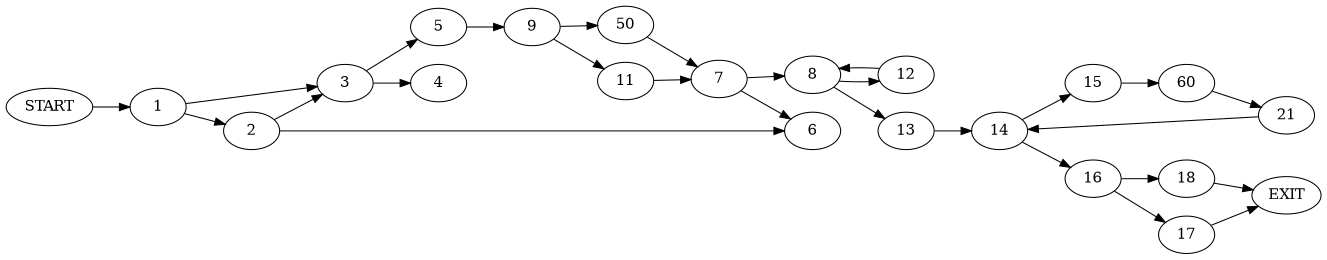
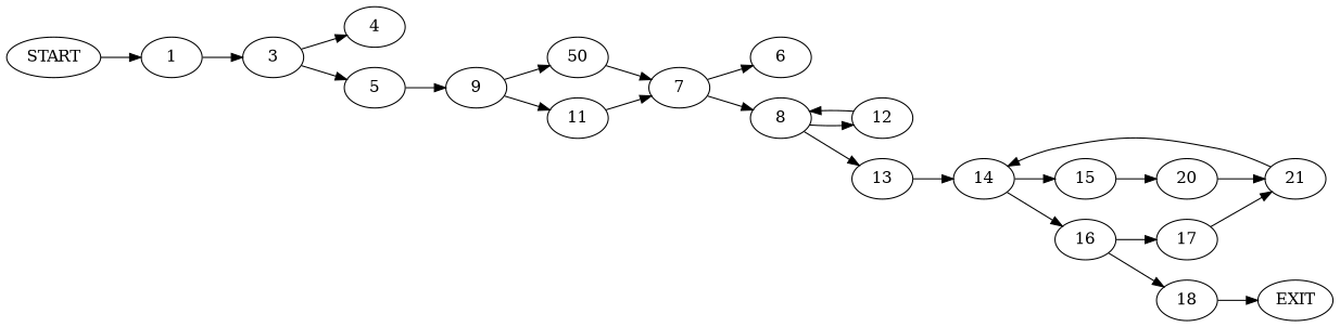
  digraph {
    rankdir=LR
    n1 [label=START]
    1
-   2
    3
    n5 [label=EXIT]
    6
    4
    5
    9
    n10 [label=50]
    11
    7
    8
    12
    13
    14
    15
    16
-   20 [label=60]
+   20
    17
    18
    21
    n1 -> 1
-   1 -> 2
    1 -> 3
-   2 -> 3
-   2 -> 6
    3 -> 4
    3 -> 5
    5 -> 9
    9 -> n10
    9 -> 11
    n10 -> 7
    11 -> 7
    7 -> 6
    7 -> 8
    8 -> 12
    8 -> 13
    12 -> 8
    13 -> 14
    14 -> 15
    14 -> 16
    15 -> 20
    16 -> 17
    16 -> 18
    20 -> 21
-   17 -> n5
+   17 -> 21
    18 -> n5
    21 -> 14
  }
